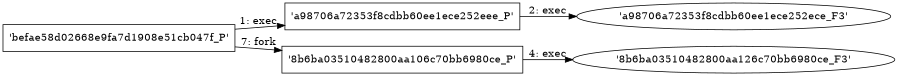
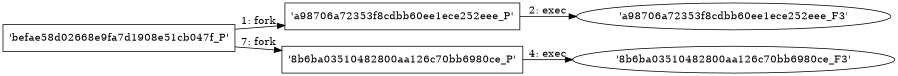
  digraph {
    engine=neato
    fixedsize=false
    fontsize=10
    nodesep=0.3
    rankdir=LR
    ranksep=0
    splines=true
    node [node_type=Process shape=box]
    "'befae58d02668e9fa7d1908e51cb047f_P'"
    "'a98706a72353f8cdbb60ee1ece252eee_P'"
-   "'8b6ba03510482800aa126c70bb6980ce_P'" [label="'8b6ba03510482800aa106c70bb6980ce_P'"]
-   "'a98706a72353f8cdbb60ee1ece252eee_F3'" [node_type=File shape=ellipse label="'a98706a72353f8cdbb60ee1ece252ece_F3'"]
+   "'8b6ba03510482800aa126c70bb6980ce_P'"
+   "'a98706a72353f8cdbb60ee1ece252eee_F3'" [node_type=File shape=ellipse]
    "'8b6ba03510482800aa126c70bb6980ce_F3'" [node_type=File shape=ellipse]
-   "'befae58d02668e9fa7d1908e51cb047f_P'" -> "'a98706a72353f8cdbb60ee1ece252eee_P'" [label="1: exec"]
+   "'befae58d02668e9fa7d1908e51cb047f_P'" -> "'a98706a72353f8cdbb60ee1ece252eee_P'" [label="1: fork"]
    "'befae58d02668e9fa7d1908e51cb047f_P'" -> "'8b6ba03510482800aa126c70bb6980ce_P'" [label="7: fork"]
    "'a98706a72353f8cdbb60ee1ece252eee_P'" -> "'a98706a72353f8cdbb60ee1ece252eee_F3'" [label="2: exec"]
    "'8b6ba03510482800aa126c70bb6980ce_P'" -> "'8b6ba03510482800aa126c70bb6980ce_F3'" [label="4: exec"]
  }
